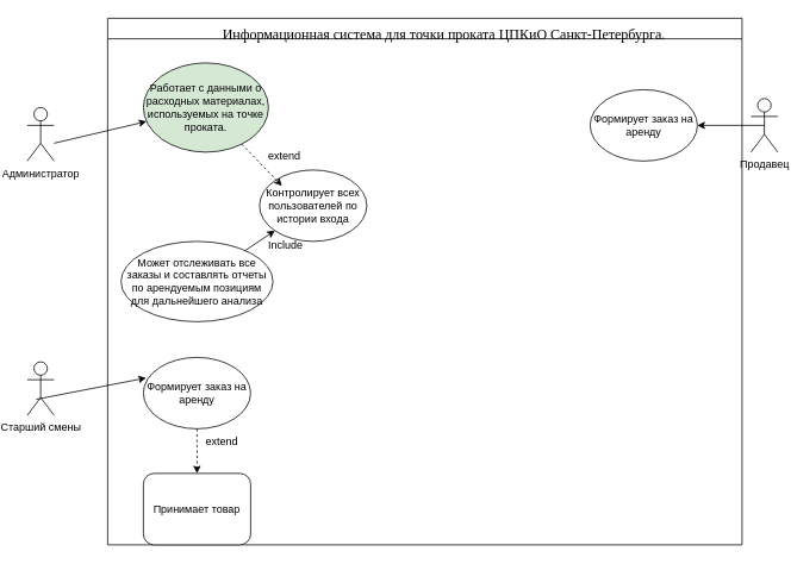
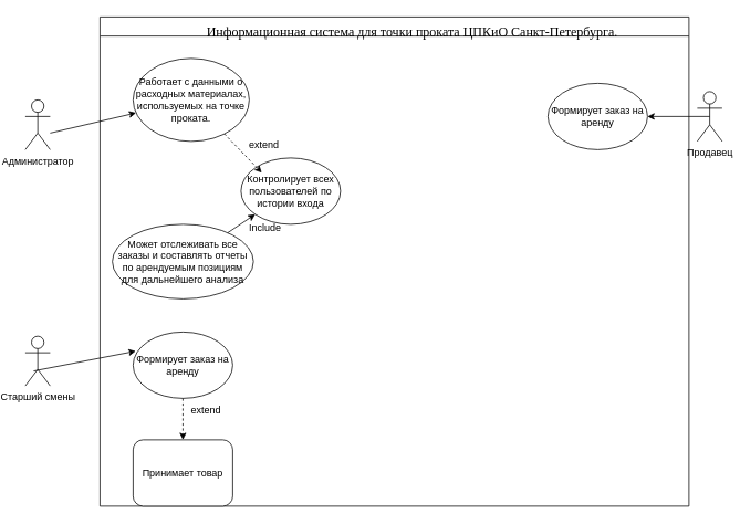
  <mxCell id="0" />
  <mxCell id="1" parent="0" />
  <mxCell id="2" value="&lt;p style=&quot;line-height: 1px; text-align: left; margin-bottom: 0cm; direction: ltr; background: transparent; font-size: medium; font-weight: 400; text-indent: 1.25cm;&quot; align=&quot;justify&quot;&gt;&lt;font color=&quot;#000000&quot;&gt;&lt;font face=&quot;Times, serif&quot;&gt;Информационная система для точки проката ЦПКиО Санкт-Петербурга.&amp;nbsp;&lt;/font&gt;&lt;/font&gt;&lt;/p&gt;" style="swimlane;whiteSpace=wrap;html=1;" vertex="1" parent="1"><mxGeometry x="110" y="20" width="710" height="590" as="geometry" /></mxCell>
  <mxCell id="3" value="Формирует заказ на аренду" style="ellipse;whiteSpace=wrap;html=1;" vertex="1" parent="2"><mxGeometry x="540" y="80" width="120" height="80" as="geometry" /></mxCell>
  <mxCell id="4" value="Формирует заказ на аренду" style="ellipse;whiteSpace=wrap;html=1;" vertex="1" parent="2"><mxGeometry x="40" y="380" width="120" height="80" as="geometry" /></mxCell>
  <mxCell id="5" value="Принимает товар" style="whiteSpace=wrap;html=1;rounded=1;" vertex="1" parent="2"><mxGeometry x="40" y="510" width="120" height="80" as="geometry" /></mxCell>
  <mxCell id="6" value="Может отслеживать все заказы и составлять отчеты по арендуемым позициям для дальнейшего анализа" style="ellipse;whiteSpace=wrap;html=1;" vertex="1" parent="2"><mxGeometry x="15" y="250" width="170" height="90" as="geometry" /></mxCell>
  <mxCell id="7" value="Контролирует всех пользователей по истории входа" style="ellipse;whiteSpace=wrap;html=1;" vertex="1" parent="2"><mxGeometry x="170" y="170" width="120" height="80" as="geometry" /></mxCell>
- <mxCell id="8" value="Работает с данными о расходных материалах, используемых на точке проката." style="ellipse;whiteSpace=wrap;html=1;fillColor=#d5e8d4;" vertex="1" parent="2"><mxGeometry x="40" y="50" width="140" height="100" as="geometry" /></mxCell>
+ <mxCell id="8" value="Работает с данными о расходных материалах, используемых на точке проката." style="ellipse;whiteSpace=wrap;html=1;" vertex="1" parent="2"><mxGeometry x="40" y="50" width="140" height="100" as="geometry" /></mxCell>
  <mxCell id="9" value="" style="endArrow=classic;html=1;rounded=0;entryX=0.075;entryY=0.313;entryDx=0;entryDy=0;entryPerimeter=0;dashed=1;" edge="1" parent="2" source="8"><mxGeometry width="50" height="50" relative="1" as="geometry"><mxPoint x="76" y="130.001" as="sourcePoint" /><mxPoint x="195" y="187.76" as="targetPoint" /></mxGeometry></mxCell>
  <mxCell id="10" value="" style="endArrow=classic;html=1;rounded=0;dashed=0;" edge="1" parent="2" source="6" target="7"><mxGeometry width="50" height="50" relative="1" as="geometry"><mxPoint x="61" y="75" as="sourcePoint" /><mxPoint x="160" y="157" as="targetPoint" /></mxGeometry></mxCell>
  <mxCell id="11" value="" style="endArrow=classic;html=1;rounded=0;dashed=1;exitX=0.5;exitY=1;exitDx=0;exitDy=0;" edge="1" parent="2" source="4" target="5"><mxGeometry width="50" height="50" relative="1" as="geometry"><mxPoint x="60" y="433.24" as="sourcePoint" /><mxPoint x="105" y="480" as="targetPoint" /></mxGeometry></mxCell>
  <mxCell id="12" value="&lt;p align=&quot;justify&quot; style=&quot;line-height: 100%; text-indent: 1.27cm; margin-bottom: 0cm&quot;&gt;Include&lt;/p&gt;" style="text;whiteSpace=wrap;html=1;" vertex="1" parent="2"><mxGeometry x="130" y="230" width="120" height="60" as="geometry" /></mxCell>
  <mxCell id="13" value="&lt;p align=&quot;justify&quot; style=&quot;line-height: 100%; text-indent: 1.27cm; margin-bottom: 0cm&quot;&gt;extend&lt;/p&gt;" style="text;whiteSpace=wrap;html=1;" vertex="1" parent="2"><mxGeometry x="130" y="130" width="120" height="60" as="geometry" /></mxCell>
  <mxCell id="14" value="&lt;p align=&quot;justify&quot; style=&quot;line-height: 100%; text-indent: 1.27cm; margin-bottom: 0cm&quot;&gt;extend&lt;/p&gt;" style="text;whiteSpace=wrap;html=1;" vertex="1" parent="2"><mxGeometry x="60" y="450" width="120" height="60" as="geometry" /></mxCell>
  <mxCell id="15" value="Администратор" style="shape=umlActor;verticalLabelPosition=bottom;verticalAlign=top;html=1;outlineConnect=0;" vertex="1" parent="1"><mxGeometry x="20" y="120" width="30" height="60" as="geometry" /></mxCell>
  <mxCell id="16" value="Старший смены" style="shape=umlActor;verticalLabelPosition=bottom;verticalAlign=top;html=1;outlineConnect=0;" vertex="1" parent="1"><mxGeometry x="20" y="405" width="30" height="60" as="geometry" /></mxCell>
  <mxCell id="17" value="Продавец" style="shape=umlActor;verticalLabelPosition=bottom;verticalAlign=top;html=1;outlineConnect=0;" vertex="1" parent="1"><mxGeometry x="830" y="110" width="30" height="60" as="geometry" /></mxCell>
  <mxCell id="18" value="" style="endArrow=classic;html=1;rounded=0;" edge="1" parent="1" target="8"><mxGeometry width="50" height="50" relative="1" as="geometry"><mxPoint x="50" y="160" as="sourcePoint" /><mxPoint x="149" y="242" as="targetPoint" /></mxGeometry></mxCell>
  <mxCell id="19" value="" style="endArrow=classic;html=1;rounded=0;entryX=0.025;entryY=0.288;entryDx=0;entryDy=0;entryPerimeter=0;" edge="1" parent="1" target="4"><mxGeometry width="50" height="50" relative="1" as="geometry"><mxPoint y="447" as="sourcePoint" x="30" /><mxPoint x="134" y="423" as="targetPoint" /></mxGeometry></mxCell>
  <mxCell id="20" value="" style="endArrow=classic;html=1;rounded=0;entryX=1;entryY=0.5;entryDx=0;entryDy=0;exitX=0.5;exitY=0.5;exitDx=0;exitDy=0;exitPerimeter=0;" edge="1" parent="1" source="17" target="3"><mxGeometry width="50" height="50" relative="1" as="geometry"><mxPoint x="700" y="124" as="sourcePoint" /><mxPoint x="823" y="100" as="targetPoint" /></mxGeometry></mxCell>
